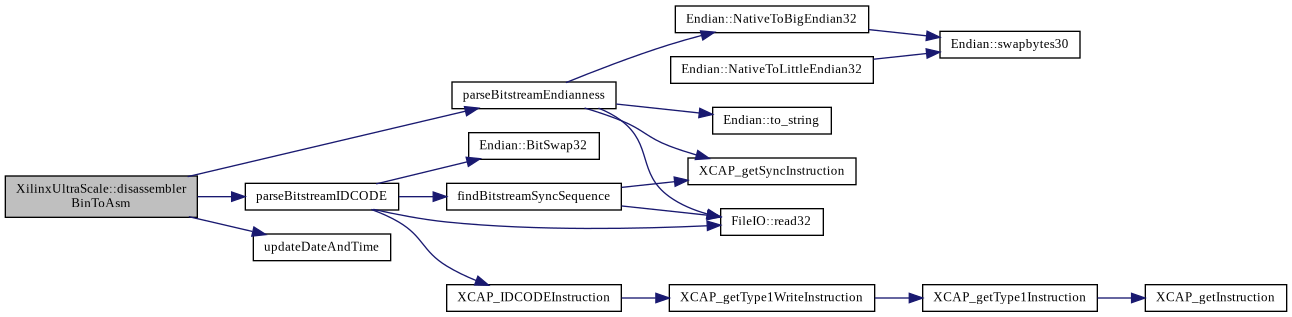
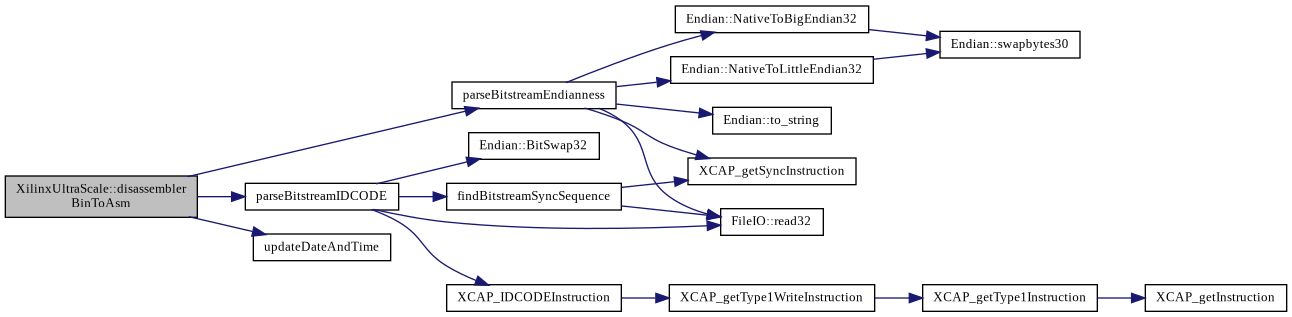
  digraph {
    fontname="Liberation Serif"
    rankdir=LR
    node [color=black fillcolor=white fontname="Liberation Serif" fontsize=10 shape=record style=filled]
    edge [color=midnightblue fontname="Liberation Serif" fontsize=10 labelfontname=Helvetica labelfontsize=10 style=solid]
    n1 [fillcolor=grey75 fontcolor=black height=0.2 label="XilinxUltraScale::disassembler\lBinToAsm" width=0.4]
    n2 [height=0.2 label=parseBitstreamEndianness width=0.4]
    n3 [height=0.2 label=parseBitstreamIDCODE width=0.4]
    n4 [height=0.2 label=updateDateAndTime width=0.4]
    n5 [height=0.2 label="Endian::NativeToBigEndian32" width=0.4]
    n6 [height=0.2 label="Endian::NativeToLittleEndian32" width=0.4]
    n7 [height=0.2 label="FileIO::read32" width=0.4]
    n8 [height=0.2 label="Endian::to_string" width=0.4]
    n9 [height=0.2 label=XCAP_getSyncInstruction width=0.4]
    n10 [height=0.2 label="Endian::BitSwap32" width=0.4]
    n11 [height=0.2 label=findBitstreamSyncSequence width=0.4]
    n12 [height=0.2 label=XCAP_IDCODEInstruction width=0.4]
    n13 [height=0.2 label="Endian::swapbytes30" width=0.4]
    n14 [height=0.2 label=XCAP_getType1WriteInstruction width=0.4]
    n15 [height=0.2 label=XCAP_getType1Instruction width=0.4]
    n16 [height=0.2 label=XCAP_getInstruction width=0.4]
    n1 -> n2
    n1 -> n3
    n1 -> n4
    n2 -> n5
+   n2 -> n6
    n2 -> n7
    n2 -> n8
    n2 -> n9
    n3 -> n7
    n3 -> n10
    n3 -> n11
    n3 -> n12
    n5 -> n13
    n6 -> n13
    n11 -> n7
    n11 -> n9
    n12 -> n14
    n14 -> n15
    n15 -> n16
  }
